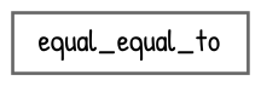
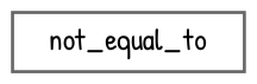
  digraph {
    rankdir=LR
    fontname="Patrick Hand"
-   n1 [color=grey40 fillcolor=white fontname="Patrick Hand" fontsize=10 height=0.2 label=equal_equal_to shape=box style=filled width=0.4]
+   n1 [color=grey40 fillcolor=white fontname="Patrick Hand" fontsize=10 height=0.2 label=not_equal_to shape=box style=filled width=0.4]
  }
